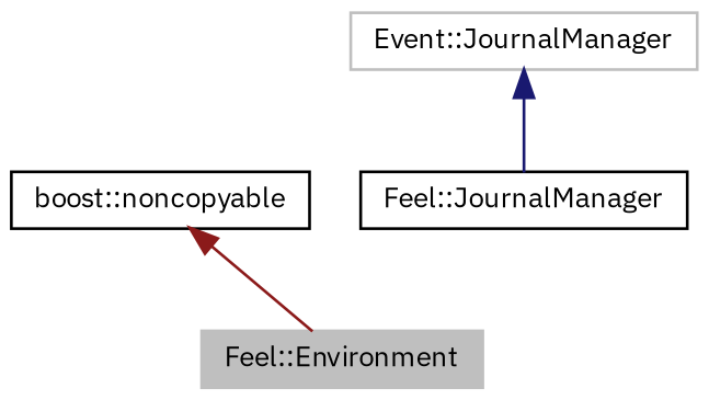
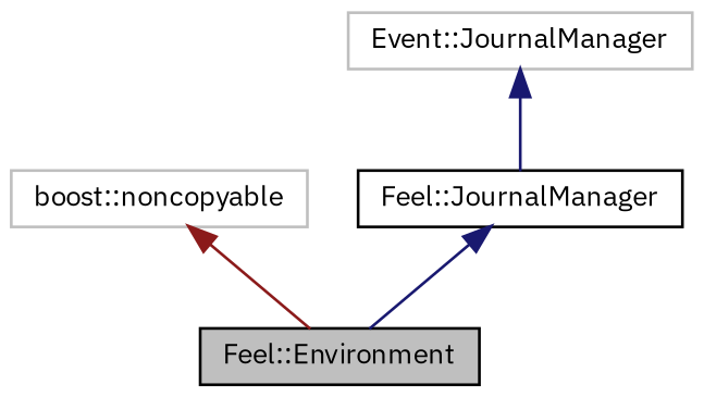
  digraph {
    fontname="IBM Plex Sans"
    node [color=black fillcolor=white fontname="IBM Plex Sans" fontsize=10 shape=record style=filled]
    edge [color=midnightblue dir=back fontname="IBM Plex Sans" fontsize=10 labelfontname=Helvetica labelfontsize=10 style=solid]
-   n1 [color=grey75 fillcolor=grey75 fontcolor=black height=0.2 label="Feel::Environment" width=0.4]
-   n2 [height=0.2 label="boost::noncopyable" width=0.4]
+   n1 [fillcolor=grey75 fontcolor=black height=0.2 label="Feel::Environment" width=0.4]
+   n2 [color=grey75 height=0.2 label="boost::noncopyable" width=0.4]
    n3 [height=0.2 label="Feel::JournalManager" width=0.4]
    n4 [color=grey75 height=0.2 label="Event::JournalManager" width=0.4]
    n2 -> n1 [color=firebrick4]
+   n3 -> n1
    n4 -> n3
  }
